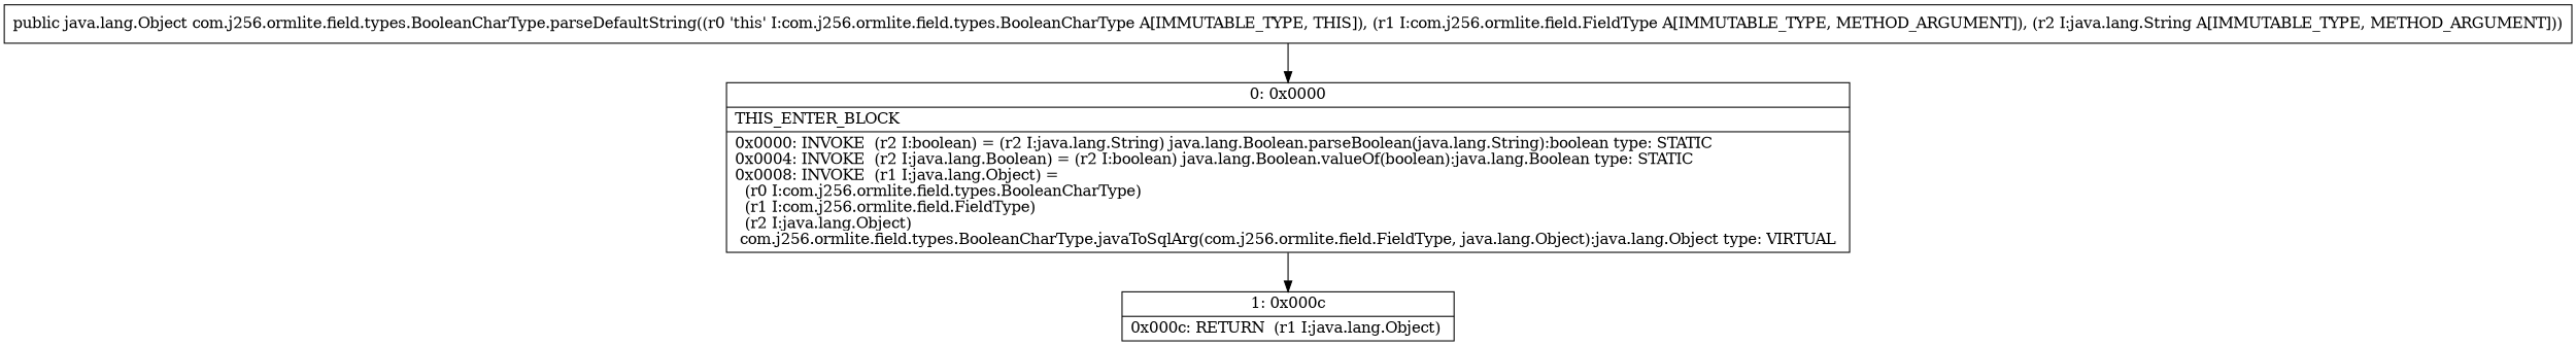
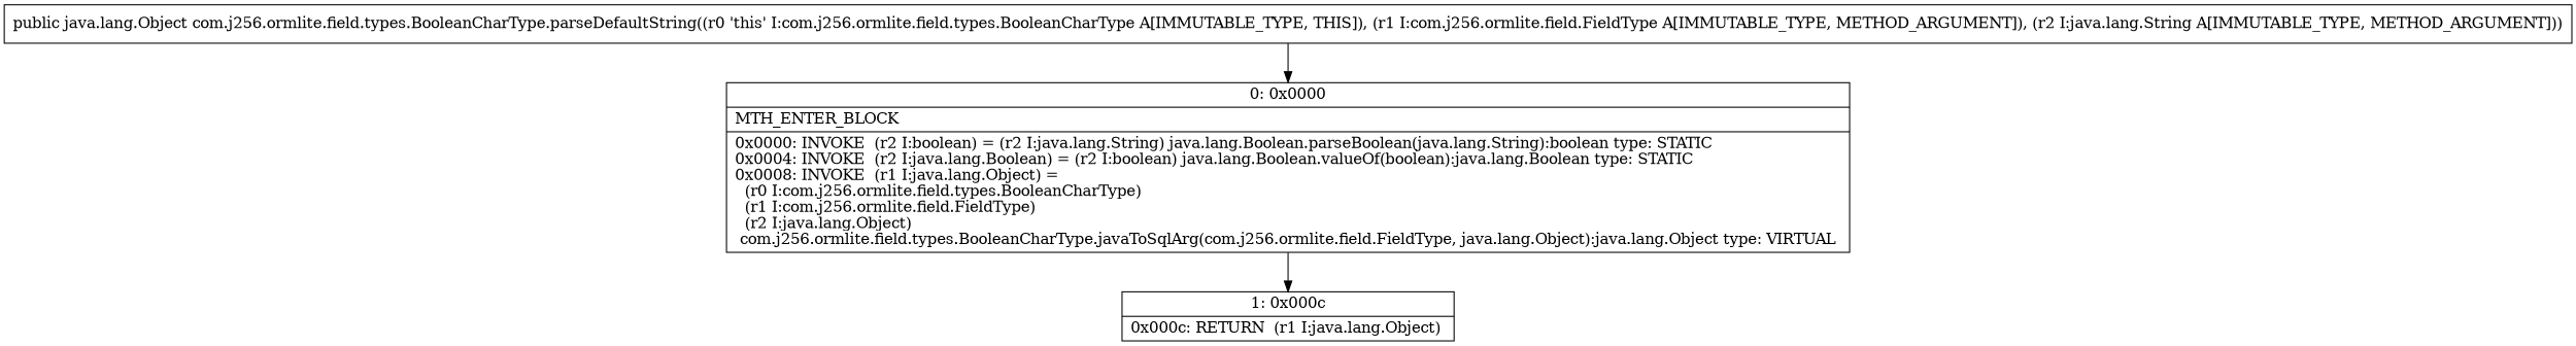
  digraph {
    node [shape=record]
-   n1 [label="{0\:\ 0x0000|THIS_ENTER_BLOCK\l|0x0000: INVOKE  (r2 I:boolean) = (r2 I:java.lang.String) java.lang.Boolean.parseBoolean(java.lang.String):boolean type: STATIC \l0x0004: INVOKE  (r2 I:java.lang.Boolean) = (r2 I:boolean) java.lang.Boolean.valueOf(boolean):java.lang.Boolean type: STATIC \l0x0008: INVOKE  (r1 I:java.lang.Object) = \l  (r0 I:com.j256.ormlite.field.types.BooleanCharType)\l  (r1 I:com.j256.ormlite.field.FieldType)\l  (r2 I:java.lang.Object)\l com.j256.ormlite.field.types.BooleanCharType.javaToSqlArg(com.j256.ormlite.field.FieldType, java.lang.Object):java.lang.Object type: VIRTUAL \l}"]
+   n1 [label="{0\:\ 0x0000|MTH_ENTER_BLOCK\l|0x0000: INVOKE  (r2 I:boolean) = (r2 I:java.lang.String) java.lang.Boolean.parseBoolean(java.lang.String):boolean type: STATIC \l0x0004: INVOKE  (r2 I:java.lang.Boolean) = (r2 I:boolean) java.lang.Boolean.valueOf(boolean):java.lang.Boolean type: STATIC \l0x0008: INVOKE  (r1 I:java.lang.Object) = \l  (r0 I:com.j256.ormlite.field.types.BooleanCharType)\l  (r1 I:com.j256.ormlite.field.FieldType)\l  (r2 I:java.lang.Object)\l com.j256.ormlite.field.types.BooleanCharType.javaToSqlArg(com.j256.ormlite.field.FieldType, java.lang.Object):java.lang.Object type: VIRTUAL \l}"]
    n2 [label="{1\:\ 0x000c|0x000c: RETURN  (r1 I:java.lang.Object) \l}"]
    n3 [label="{public java.lang.Object com.j256.ormlite.field.types.BooleanCharType.parseDefaultString((r0 'this' I:com.j256.ormlite.field.types.BooleanCharType A[IMMUTABLE_TYPE, THIS]), (r1 I:com.j256.ormlite.field.FieldType A[IMMUTABLE_TYPE, METHOD_ARGUMENT]), (r2 I:java.lang.String A[IMMUTABLE_TYPE, METHOD_ARGUMENT])) }"]
    n1 -> n2
    n3 -> n1
  }
